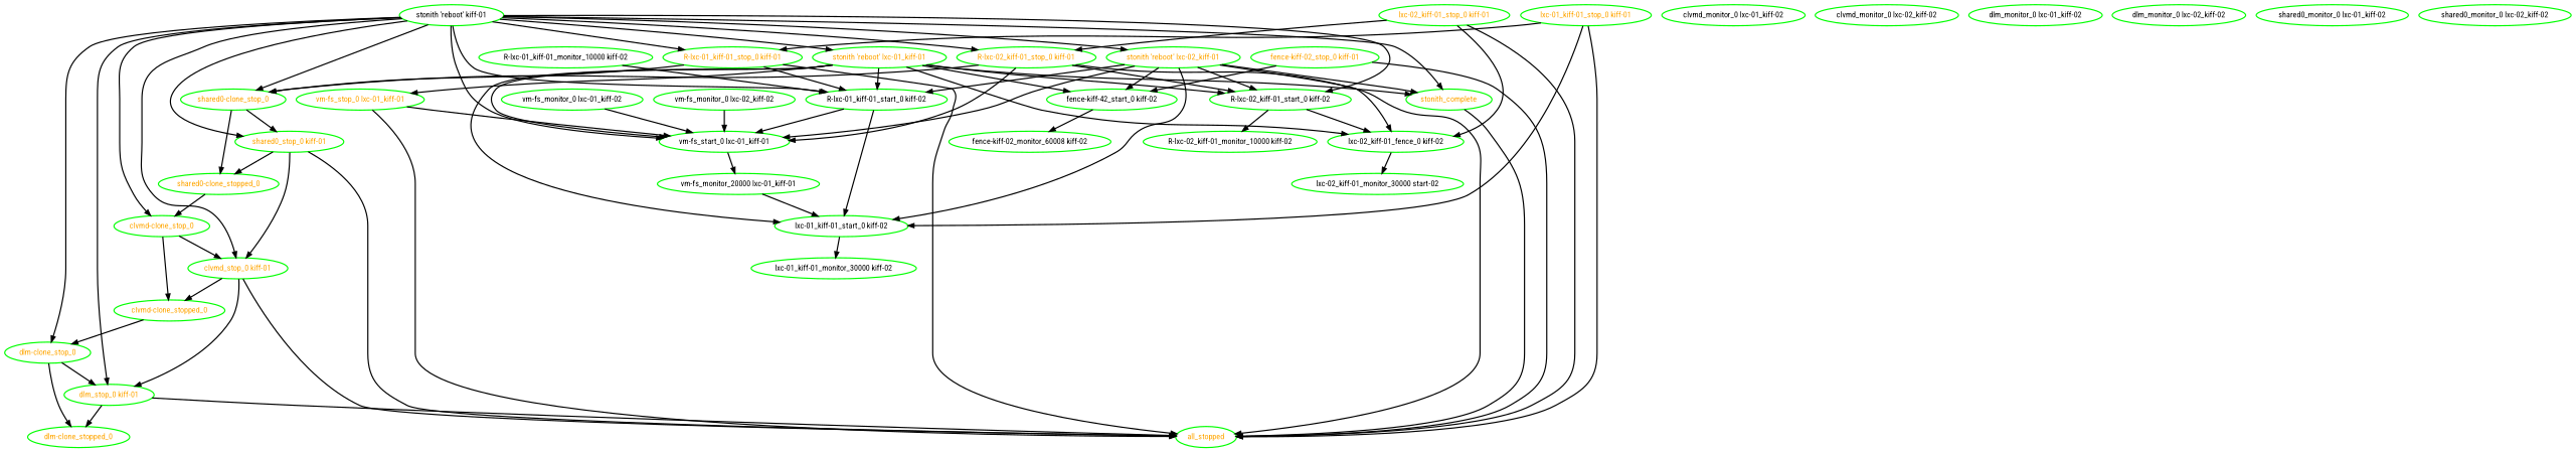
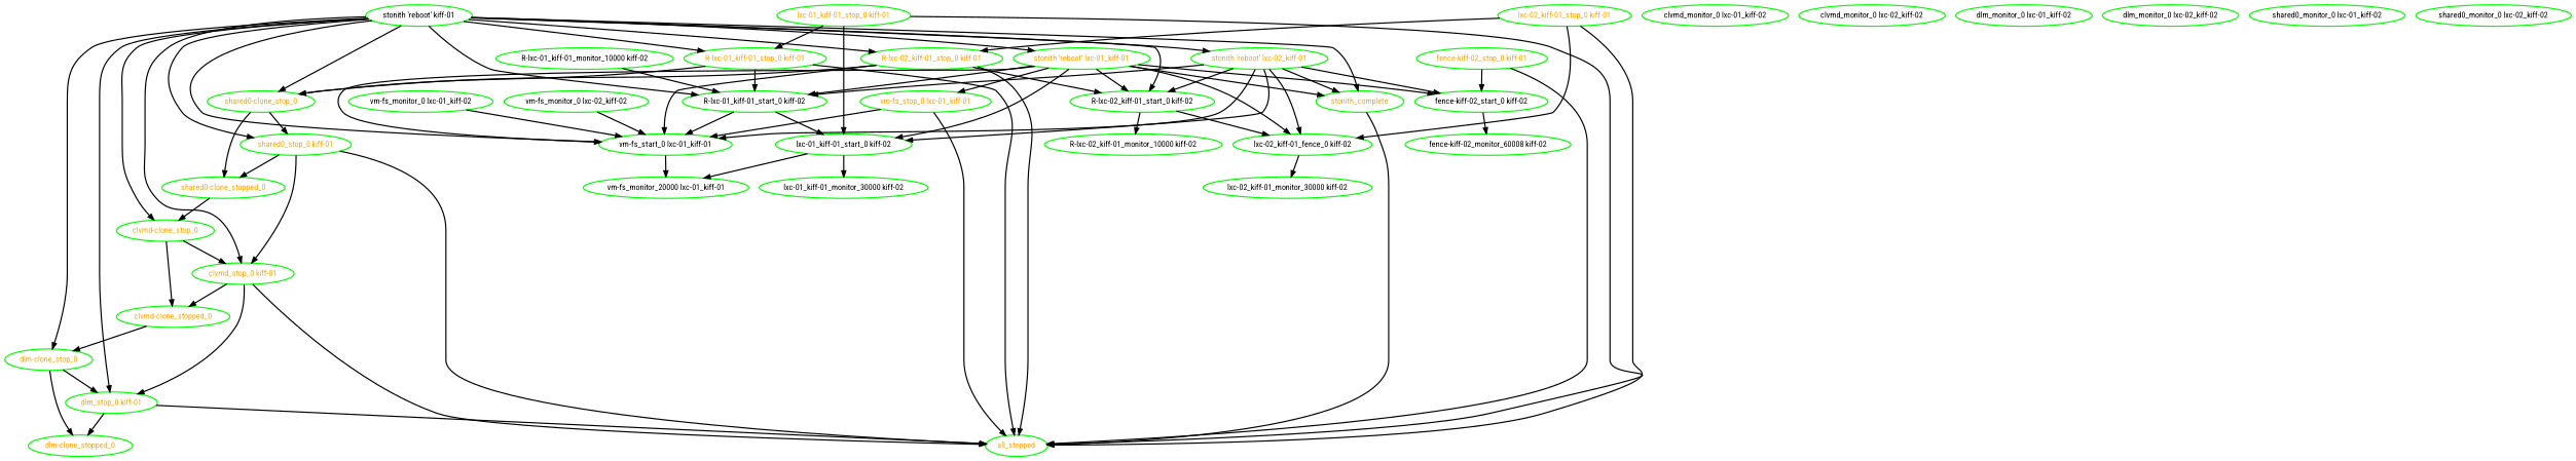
  digraph {
    fontname="Roboto Condensed"
    node [color=green fontcolor=black fontname="Roboto Condensed" style=bold]
    edge [fontname="Roboto Condensed" style=bold]
    "R-lxc-01_kiff-01_monitor_10000 kiff-02"
    "R-lxc-01_kiff-01_start_0 kiff-02"
    "lxc-01_kiff-01_start_0 kiff-02"
    "vm-fs_start_0 lxc-01_kiff-01"
    "lxc-01_kiff-01_monitor_30000 kiff-02"
    "vm-fs_monitor_20000 lxc-01_kiff-01"
    "R-lxc-01_kiff-01_stop_0 kiff-01" [fontcolor=orange]
    all_stopped [fontcolor=orange]
    "shared0-clone_stop_0" [fontcolor=orange]
    "shared0-clone_stopped_0" [fontcolor=orange]
    "shared0_stop_0 kiff-01" [fontcolor=orange]
    "clvmd-clone_stop_0" [fontcolor=orange]
    "clvmd_stop_0 kiff-01" [fontcolor=orange]
    "R-lxc-02_kiff-01_start_0 kiff-02"
    "R-lxc-02_kiff-01_monitor_10000 kiff-02"
    n16 [label="lxc-02_kiff-01_fence_0 kiff-02"]
-   "lxc-02_kiff-01_monitor_30000 kiff-02" [label="lxc-02_kiff-01_monitor_30000 start-02"]
+   "lxc-02_kiff-01_monitor_30000 kiff-02"
    "R-lxc-02_kiff-01_stop_0 kiff-01" [fontcolor=orange]
    "clvmd-clone_stopped_0" [fontcolor=orange]
    "dlm-clone_stop_0" [fontcolor=orange]
    "dlm_stop_0 kiff-01" [fontcolor=orange]
    "dlm-clone_stopped_0" [fontcolor=orange]
    "clvmd_monitor_0 lxc-01_kiff-02"
    "clvmd_monitor_0 lxc-02_kiff-02"
    "dlm_monitor_0 lxc-01_kiff-02"
    "dlm_monitor_0 lxc-02_kiff-02"
    n27 [label="fence-kiff-02_monitor_60008 kiff-02"]
-   "fence-kiff-02_start_0 kiff-02" [label="fence-kiff-42_start_0 kiff-02"]
+   "fence-kiff-02_start_0 kiff-02"
    "fence-kiff-02_stop_0 kiff-01" [fontcolor=orange]
    "lxc-01_kiff-01_stop_0 kiff-01" [fontcolor=orange]
    "lxc-02_kiff-01_stop_0 kiff-01" [fontcolor=orange]
    "shared0_monitor_0 lxc-01_kiff-02"
    "shared0_monitor_0 lxc-02_kiff-02"
    "stonith 'reboot' kiff-01"
    "stonith 'reboot' lxc-01_kiff-01" [fontcolor=orange]
    "stonith 'reboot' lxc-02_kiff-01" [fontcolor=orange]
    stonith_complete [fontcolor=orange]
    "vm-fs_stop_0 lxc-01_kiff-01" [fontcolor=orange]
    "vm-fs_monitor_0 lxc-01_kiff-02"
    "vm-fs_monitor_0 lxc-02_kiff-02"
    "R-lxc-01_kiff-01_monitor_10000 kiff-02" -> "R-lxc-01_kiff-01_start_0 kiff-02"
    "R-lxc-01_kiff-01_start_0 kiff-02" -> "lxc-01_kiff-01_start_0 kiff-02"
    "R-lxc-01_kiff-01_start_0 kiff-02" -> "vm-fs_start_0 lxc-01_kiff-01"
    "lxc-01_kiff-01_start_0 kiff-02" -> "lxc-01_kiff-01_monitor_30000 kiff-02"
-   "vm-fs_monitor_20000 lxc-01_kiff-01" -> "lxc-01_kiff-01_start_0 kiff-02"
+   "lxc-01_kiff-01_start_0 kiff-02" -> "vm-fs_monitor_20000 lxc-01_kiff-01"
    "vm-fs_start_0 lxc-01_kiff-01" -> "vm-fs_monitor_20000 lxc-01_kiff-01"
    "R-lxc-01_kiff-01_stop_0 kiff-01" -> "R-lxc-01_kiff-01_start_0 kiff-02"
    "R-lxc-01_kiff-01_stop_0 kiff-01" -> all_stopped
    "R-lxc-01_kiff-01_stop_0 kiff-01" -> "shared0-clone_stop_0"
    "shared0-clone_stop_0" -> "shared0-clone_stopped_0"
    "shared0-clone_stop_0" -> "shared0_stop_0 kiff-01"
    "shared0-clone_stopped_0" -> "clvmd-clone_stop_0"
    "shared0_stop_0 kiff-01" -> all_stopped
    "shared0_stop_0 kiff-01" -> "shared0-clone_stopped_0"
    "shared0_stop_0 kiff-01" -> "clvmd_stop_0 kiff-01"
    "clvmd-clone_stop_0" -> "clvmd_stop_0 kiff-01"
    "clvmd-clone_stop_0" -> "clvmd-clone_stopped_0"
    "clvmd_stop_0 kiff-01" -> all_stopped
    "clvmd_stop_0 kiff-01" -> "clvmd-clone_stopped_0"
    "clvmd_stop_0 kiff-01" -> "dlm_stop_0 kiff-01"
    "R-lxc-02_kiff-01_start_0 kiff-02" -> "R-lxc-02_kiff-01_monitor_10000 kiff-02"
    "R-lxc-02_kiff-01_start_0 kiff-02" -> n16
    n16 -> "lxc-02_kiff-01_monitor_30000 kiff-02"
    "R-lxc-02_kiff-01_stop_0 kiff-01" -> "vm-fs_start_0 lxc-01_kiff-01"
    "R-lxc-02_kiff-01_stop_0 kiff-01" -> all_stopped
    "R-lxc-02_kiff-01_stop_0 kiff-01" -> "shared0-clone_stop_0"
    "R-lxc-02_kiff-01_stop_0 kiff-01" -> "R-lxc-02_kiff-01_start_0 kiff-02"
    "clvmd-clone_stopped_0" -> "dlm-clone_stop_0"
    "dlm-clone_stop_0" -> "dlm_stop_0 kiff-01"
    "dlm-clone_stop_0" -> "dlm-clone_stopped_0"
    "dlm_stop_0 kiff-01" -> all_stopped
    "dlm_stop_0 kiff-01" -> "dlm-clone_stopped_0"
    "fence-kiff-02_start_0 kiff-02" -> n27
    "fence-kiff-02_stop_0 kiff-01" -> all_stopped
    "fence-kiff-02_stop_0 kiff-01" -> "fence-kiff-02_start_0 kiff-02"
    "lxc-01_kiff-01_stop_0 kiff-01" -> "lxc-01_kiff-01_start_0 kiff-02"
    "lxc-01_kiff-01_stop_0 kiff-01" -> "R-lxc-01_kiff-01_stop_0 kiff-01"
    "lxc-01_kiff-01_stop_0 kiff-01" -> all_stopped
    "lxc-02_kiff-01_stop_0 kiff-01" -> all_stopped
    "lxc-02_kiff-01_stop_0 kiff-01" -> n16
    "lxc-02_kiff-01_stop_0 kiff-01" -> "R-lxc-02_kiff-01_stop_0 kiff-01"
    "stonith 'reboot' kiff-01" -> "R-lxc-01_kiff-01_start_0 kiff-02"
    "stonith 'reboot' kiff-01" -> "vm-fs_start_0 lxc-01_kiff-01"
    "stonith 'reboot' kiff-01" -> "R-lxc-01_kiff-01_stop_0 kiff-01"
    "stonith 'reboot' kiff-01" -> "shared0-clone_stop_0"
    "stonith 'reboot' kiff-01" -> "shared0_stop_0 kiff-01"
    "stonith 'reboot' kiff-01" -> "clvmd-clone_stop_0"
    "stonith 'reboot' kiff-01" -> "clvmd_stop_0 kiff-01"
    "stonith 'reboot' kiff-01" -> "R-lxc-02_kiff-01_start_0 kiff-02"
    "stonith 'reboot' kiff-01" -> "R-lxc-02_kiff-01_stop_0 kiff-01"
    "stonith 'reboot' kiff-01" -> "dlm-clone_stop_0"
    "stonith 'reboot' kiff-01" -> "dlm_stop_0 kiff-01"
    "stonith 'reboot' kiff-01" -> "stonith 'reboot' lxc-01_kiff-01"
    "stonith 'reboot' kiff-01" -> "stonith 'reboot' lxc-02_kiff-01"
    "stonith 'reboot' kiff-01" -> stonith_complete
    "stonith 'reboot' lxc-01_kiff-01" -> "R-lxc-01_kiff-01_start_0 kiff-02"
    "stonith 'reboot' lxc-01_kiff-01" -> "lxc-01_kiff-01_start_0 kiff-02"
    "stonith 'reboot' lxc-01_kiff-01" -> "vm-fs_start_0 lxc-01_kiff-01"
    "stonith 'reboot' lxc-01_kiff-01" -> "R-lxc-02_kiff-01_start_0 kiff-02"
    "stonith 'reboot' lxc-01_kiff-01" -> n16
    "stonith 'reboot' lxc-01_kiff-01" -> "fence-kiff-02_start_0 kiff-02"
    "stonith 'reboot' lxc-01_kiff-01" -> stonith_complete
    "stonith 'reboot' lxc-01_kiff-01" -> "vm-fs_stop_0 lxc-01_kiff-01"
    "stonith 'reboot' lxc-02_kiff-01" -> "R-lxc-01_kiff-01_start_0 kiff-02"
    "stonith 'reboot' lxc-02_kiff-01" -> "lxc-01_kiff-01_start_0 kiff-02"
    "stonith 'reboot' lxc-02_kiff-01" -> "vm-fs_start_0 lxc-01_kiff-01"
    "stonith 'reboot' lxc-02_kiff-01" -> "R-lxc-02_kiff-01_start_0 kiff-02"
    "stonith 'reboot' lxc-02_kiff-01" -> n16
    "stonith 'reboot' lxc-02_kiff-01" -> "fence-kiff-02_start_0 kiff-02"
    "stonith 'reboot' lxc-02_kiff-01" -> stonith_complete
    stonith_complete -> all_stopped
    "vm-fs_stop_0 lxc-01_kiff-01" -> "vm-fs_start_0 lxc-01_kiff-01"
    "vm-fs_stop_0 lxc-01_kiff-01" -> all_stopped
    "vm-fs_monitor_0 lxc-01_kiff-02" -> "vm-fs_start_0 lxc-01_kiff-01"
    "vm-fs_monitor_0 lxc-02_kiff-02" -> "vm-fs_start_0 lxc-01_kiff-01"
  }
